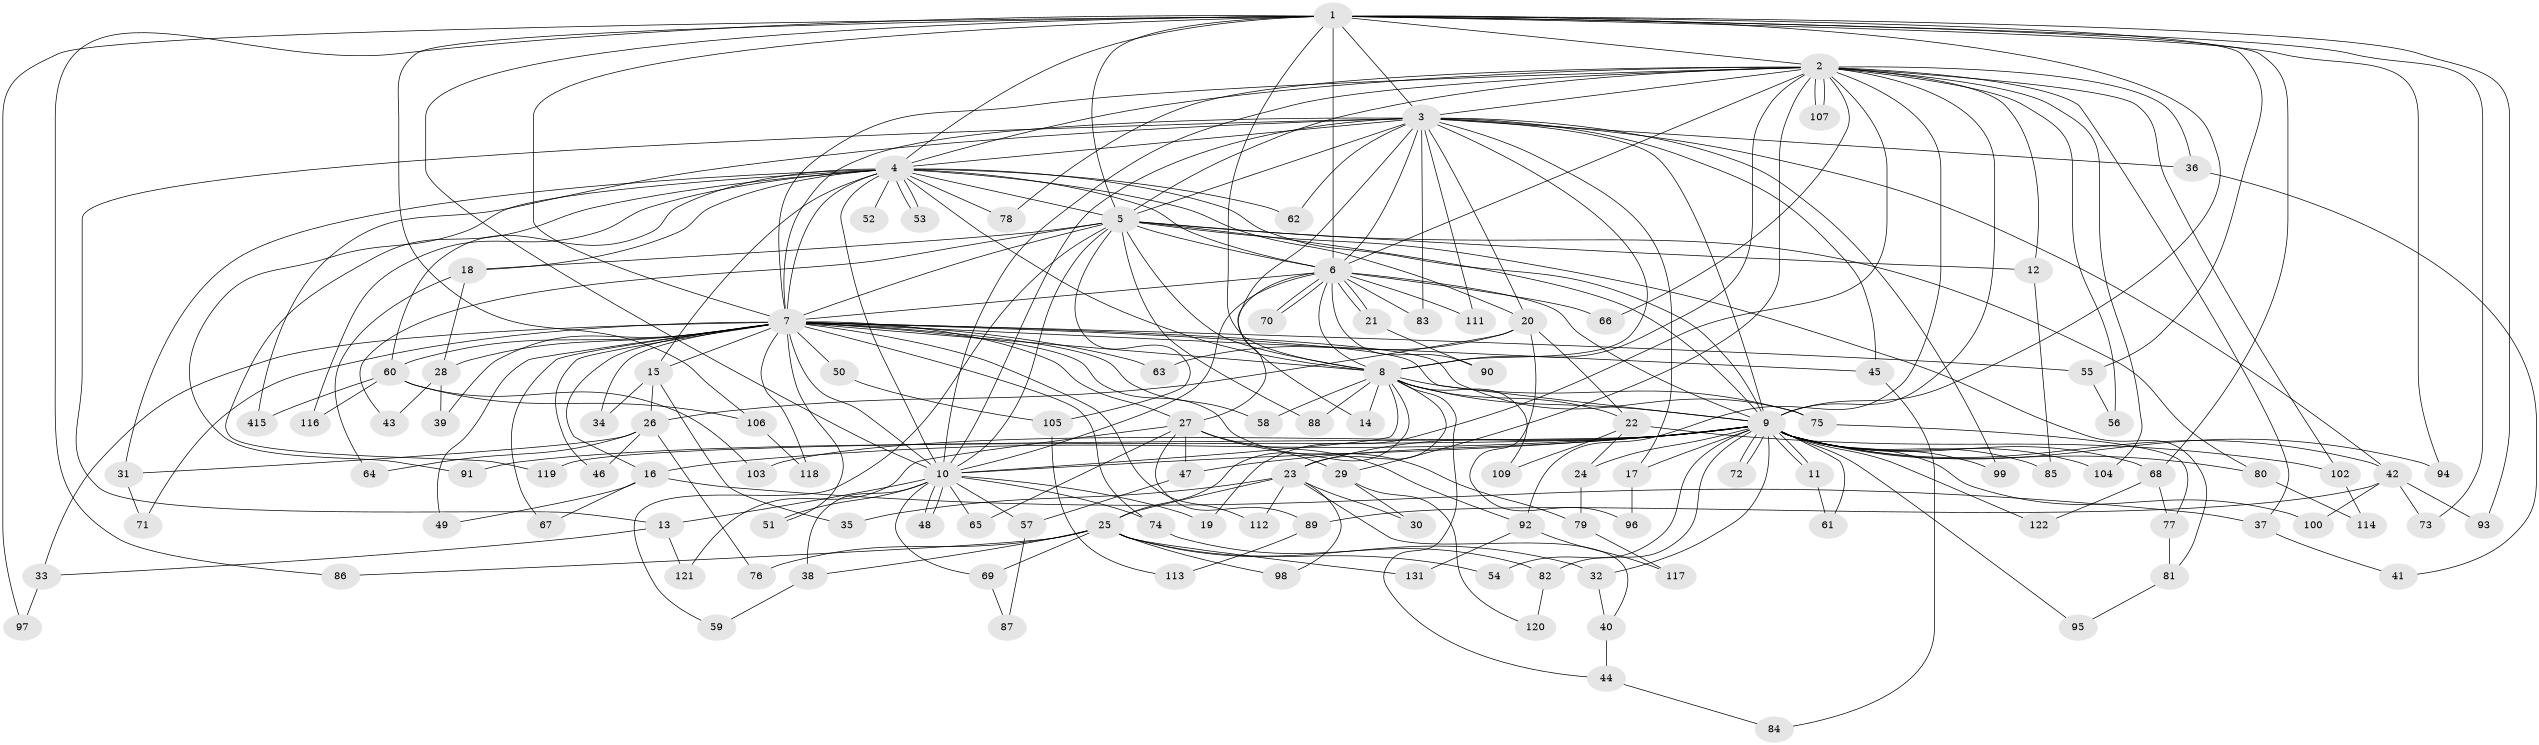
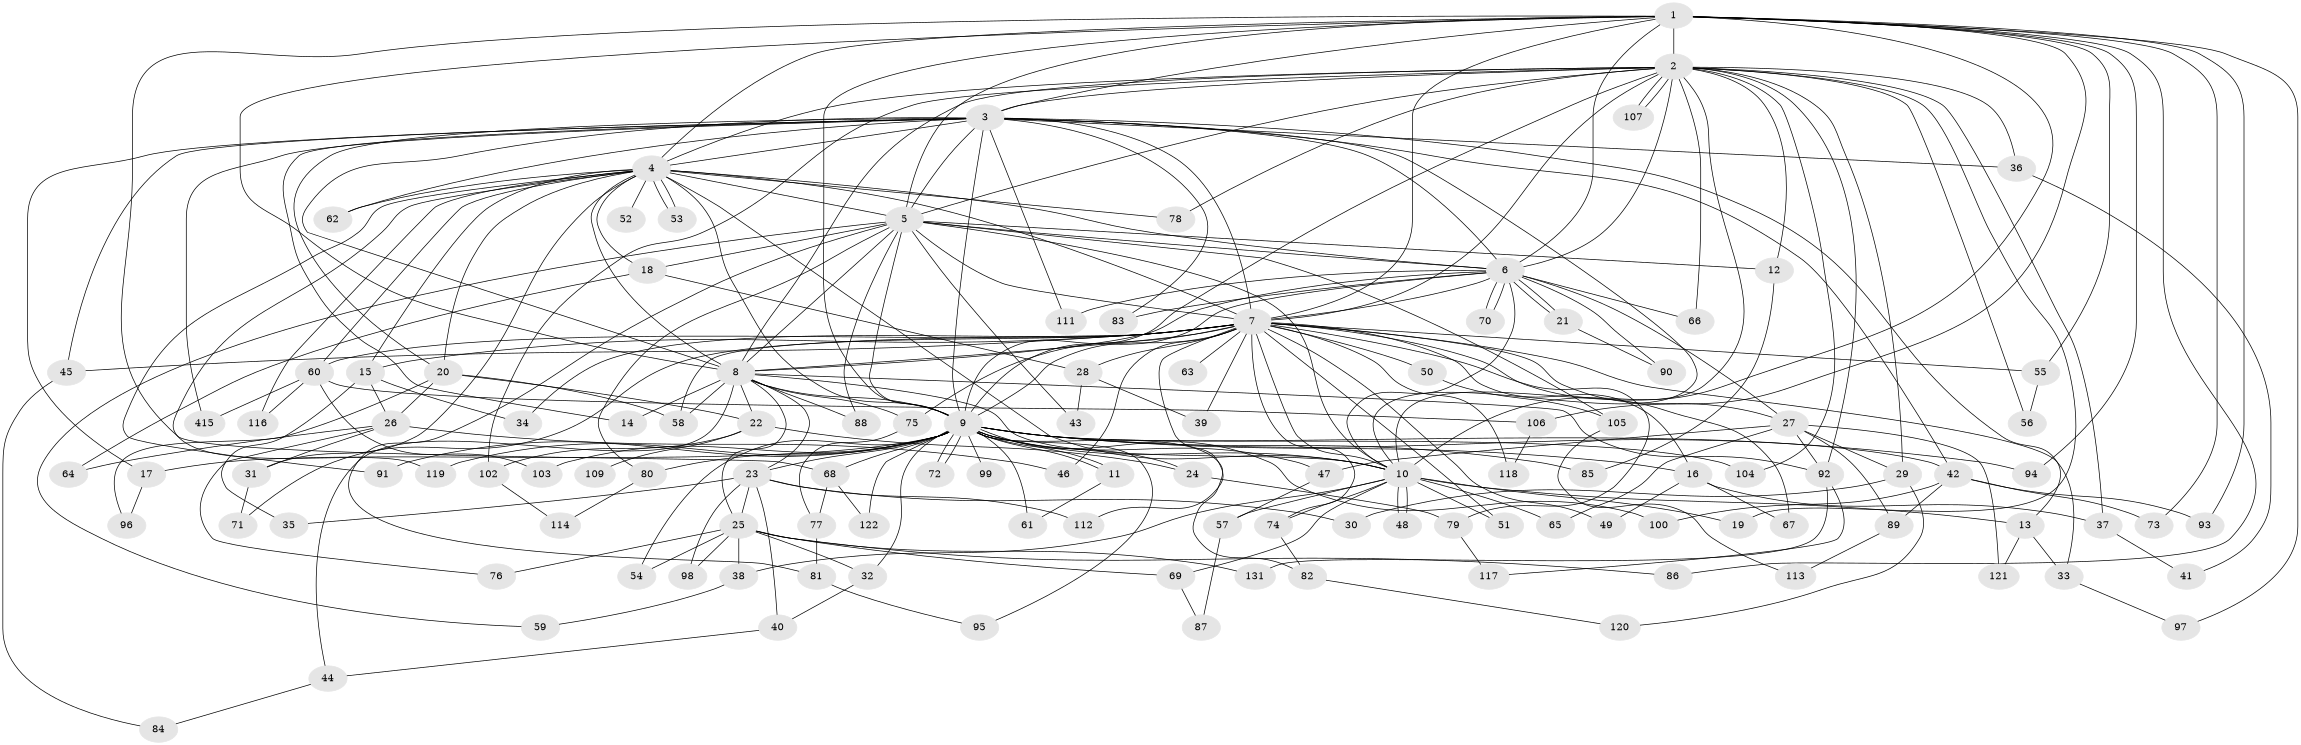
  graph {
    node [color=gray90 style=filled]
    1
    2
    3
    4
    5
    6
    7
    8
    9
    10
    55
    68
    73
    86
    93
    94
    97
    106
    12
    19
    29
    36
    37
    56
    66
    78
    92
    102
    104
    107
    13
    14
    17
    20
    42
    45
    62
    83
    99
    111
    n41 [label=415]
    52
    15
    18
    31
    53
    60
    91
    116
    119
    43
    59
    80
    81
    88
    105
    21
    27
    70
    90
    16
    28
    33
    34
    39
    46
    49
    50
    51
    58
    63
    67
    71
    74
    75
    79
    112
    118
    22
    23
    25
    44
    109
    11
    24
    32
    47
    54
    61
    72
    82
    85
    95
    100
    103
    122
    38
    48
    57
    65
    69
    77
    30
    120
    41
    n106 [label=131]
    117
    114
    121
    96
    26
    89
    84
    35
    64
    113
    40
    98
    76
    87
    1 -- 2
    1 -- 3
    1 -- 4
    1 -- 5
    1 -- 6
    1 -- 7
    1 -- 8
    1 -- 9
    1 -- 10
    1 -- 55
    1 -- 68
    1 -- 73
    1 -- 86
    1 -- 93
    1 -- 94
    1 -- 97
    1 -- 106
    2 -- 3
    2 -- 4
    2 -- 5
    2 -- 6
    2 -- 7
    2 -- 8
    2 -- 9
    2 -- 10
    2 -- 12
    2 -- 19
    2 -- 29
    2 -- 36
    2 -- 37
    2 -- 56
    2 -- 66
    2 -- 78
    2 -- 92
    2 -- 102
    2 -- 104
    2 -- 107
    2 -- 107
    3 -- 4
    3 -- 5
    3 -- 6
    3 -- 7
    3 -- 8
    3 -- 9
    3 -- 10
    3 -- 36
    3 -- 13
    3 -- 14
    3 -- 17
    3 -- 20
    3 -- 42
    3 -- 45
    3 -- 62
    3 -- 83
-   3 -- 99
    3 -- 111
    3 -- n41
    4 -- 5
    4 -- 6
    4 -- 7
    4 -- 8
    4 -- 9
    4 -- 10
    4 -- 78
    4 -- 20
    4 -- 62
    4 -- 52
    4 -- 15
    4 -- 18
    4 -- 31
    4 -- 53
    4 -- 53
    4 -- 60
    4 -- 91
    4 -- 116
    4 -- 119
    5 -- 6
    5 -- 7
    5 -- 8
    5 -- 9
    5 -- 10
    5 -- 12
    5 -- 18
    5 -- 43
    5 -- 59
    5 -- 80
    5 -- 81
    5 -- 88
    5 -- 105
    6 -- 7
    6 -- 8
    6 -- 9
    6 -- 10
    6 -- 66
    6 -- 83
    6 -- 111
    6 -- 21
    6 -- 21
    6 -- 27
    6 -- 70
    6 -- 70
    6 -- 90
    7 -- 8
    7 -- 9
    7 -- 10
    7 -- 55
    7 -- 45
    7 -- 15
    7 -- 60
    7 -- 27
    7 -- 16
    7 -- 28
    7 -- 33
    7 -- 34
    7 -- 39
    7 -- 46
    7 -- 49
    7 -- 50
    7 -- 51
    7 -- 58
    7 -- 63
    7 -- 67
    7 -- 71
    7 -- 74
    7 -- 75
    7 -- 79
    7 -- 112
    7 -- 118
    8 -- 9
    8 -- 10
    8 -- 14
    8 -- 88
    8 -- 58
    8 -- 75
    8 -- 22
    8 -- 23
    8 -- 25
    8 -- 44
-   8 -- 109
+   8 -- 92
    9 -- 10
    9 -- 68
    9 -- 94
    9 -- 104
    9 -- 17
    9 -- 42
    9 -- 99
    9 -- 91
    9 -- 119
    9 -- 80
    9 -- 16
    9 -- 23
    9 -- 11
    9 -- 11
    9 -- 24
    9 -- 32
    9 -- 47
    9 -- 54
    9 -- 61
    9 -- 72
    9 -- 72
    9 -- 82
    9 -- 85
    9 -- 95
    9 -- 100
    9 -- 103
    9 -- 122
    10 -- 19
    10 -- 13
    10 -- 51
    10 -- 74
    10 -- 38
    10 -- 48
    10 -- 48
    10 -- 57
    10 -- 65
    10 -- 69
    55 -- 56
    68 -- 122
    68 -- 77
    106 -- 118
    12 -- 85
    29 -- 30
    29 -- 120
    36 -- 41
    37 -- 41
    92 -- n106
    92 -- 117
    102 -- 114
    13 -- 33
    13 -- 121
    17 -- 96
-   20 -- 63
+   20 -- 58
    20 -- 22
    20 -- 96
    20 -- 26
    42 -- 73
    42 -- 93
    42 -- 100
    42 -- 89
    45 -- 84
    15 -- 34
    15 -- 26
    15 -- 35
    18 -- 28
    18 -- 64
    31 -- 71
    60 -- 106
    60 -- n41
    60 -- 116
    60 -- 103
    80 -- 114
    81 -- 95
    105 -- 113
    21 -- 90
    27 -- 29
    27 -- 92
    27 -- 47
    27 -- 65
    27 -- 121
    27 -- 89
    16 -- 37
    16 -- 49
    16 -- 67
    28 -- 43
    28 -- 39
    33 -- 97
    50 -- 105
    74 -- 82
    75 -- 77
    79 -- 117
    22 -- 102
    22 -- 109
    22 -- 24
    23 -- 112
    23 -- 25
    23 -- 30
    23 -- 35
    23 -- 40
    23 -- 98
    25 -- 86
    25 -- 32
    25 -- 54
    25 -- 38
    25 -- 69
    25 -- n106
    25 -- 98
    25 -- 76
    44 -- 84
    11 -- 61
    24 -- 79
    32 -- 40
    47 -- 57
    82 -- 120
    38 -- 59
    57 -- 87
    69 -- 87
    77 -- 81
    26 -- 31
    26 -- 46
    26 -- 64
    26 -- 76
    89 -- 113
    40 -- 44
  }
